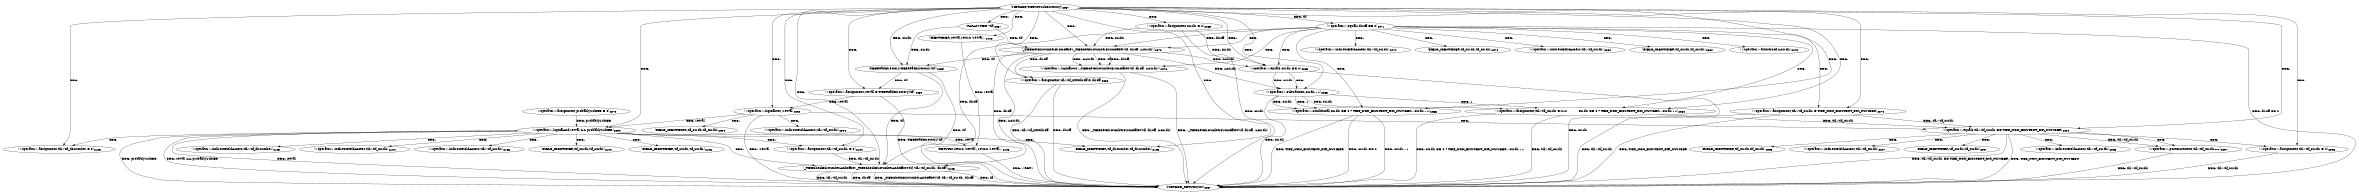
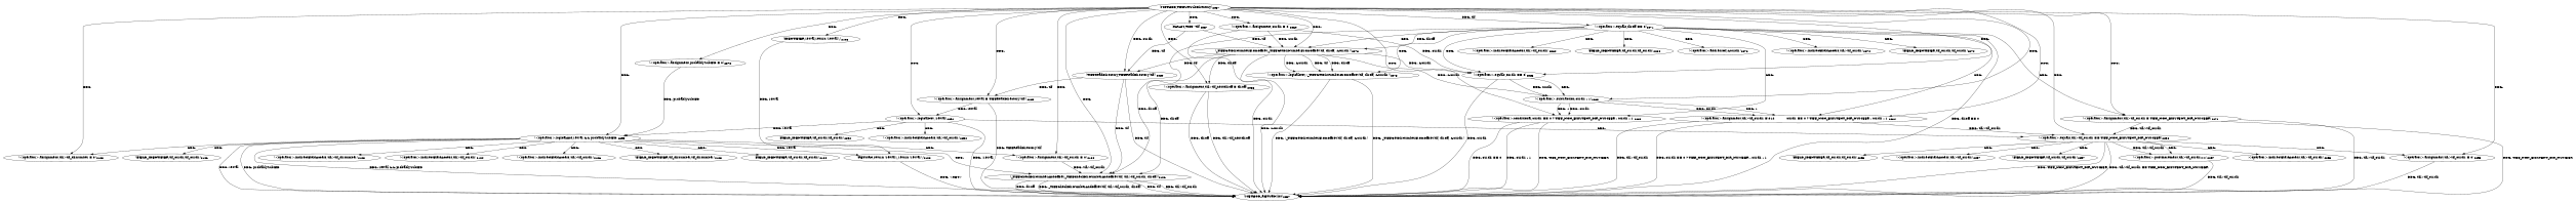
  digraph {
    n1 [label=<(METHOD,TIFFSetSubDirectory)<SUB>2057</SUB>>]
    n2 [label=<(PARAM,TIFF *tif)<SUB>2057</SUB>>]
    n3 [label=<(&lt;operator&gt;.assignment,curdir = 0)<SUB>2069</SUB>>]
    n4 [label=<(&lt;operator&gt;.assignment,probablySubIFD = 0)<SUB>2070</SUB>>]
    n5 [label=<(&lt;operator&gt;.assignment,tif-&gt;tif_nextdiroff = diroff)<SUB>2088</SUB>>]
    n6 [label=<(&lt;operator&gt;.assignment,retval = TIFFReadDirectory(tif))<SUB>2089</SUB>>]
    n7 [label=<(&lt;operator&gt;.equals,diroff == 0)<SUB>2071</SUB>>]
    n8 [label=<(&lt;operator&gt;.logicalNot,!retval)<SUB>2092</SUB>>]
    n9 [label=<(&lt;operator&gt;.logicalAnd,retval &amp;&amp; probablySubIFD)<SUB>2099</SUB>>]
    n10 [label=<(IDENTIFIER,retval,return (retval);)<SUB>2108</SUB>>]
    n11 [label=<(&lt;operator&gt;.assignment,tif-&gt;tif_curdir = TIFF_NON_EXISTENT_DIR_NUMBER)<SUB>2074</SUB>>]
    n12 [label=<(TIFFReadDirectory,TIFFReadDirectory(tif))<SUB>2089</SUB>>]
    n13 [label=<(&lt;operator&gt;.assignment,tif-&gt;tif_dirnumber = 0)<SUB>2103</SUB>>]
    n14 [label=<(&lt;operator&gt;.assignment,tif-&gt;tif_curdir = 0)<SUB>2104</SUB>>]
    n15 [label=<(_TIFFCheckDirNumberAndOffset,_TIFFCheckDirNumberAndOffset(tif, tif-&gt;tif_curdir, diroff))<SUB>2106</SUB>>]
    n16 [label=<(&lt;operator&gt;.assignment,tif-&gt;tif_curdir =\012            curdir == 0 ? TIFF_NON_EXISTENT_DIR_NUMBER : curdir - 1)<SUB>2084</SUB>>]
    n17 [label=<(&lt;operator&gt;.equals,tif-&gt;tif_curdir == TIFF_NON_EXISTENT_DIR_NUMBER)<SUB>2094</SUB>>]
    n18 [label=<(&lt;operator&gt;.assignment,tif-&gt;tif_curdir = 0)<SUB>2095</SUB>>]
    n19 [label=<(&lt;operator&gt;.conditional,curdir == 0 ? TIFF_NON_EXISTENT_DIR_NUMBER : curdir - 1)<SUB>2085</SUB>>]
    n20 [label=<(_TIFFGetDirNumberFromOffset,_TIFFGetDirNumberFromOffset(tif, diroff, &amp;curdir))<SUB>2078</SUB>>]
    n21 [label=<(&lt;operator&gt;.equals,curdir == 0)<SUB>2085</SUB>>]
    n22 [label=<(&lt;operator&gt;.subtraction,curdir - 1)<SUB>2085</SUB>>]
    n23 [label=<(METHOD_RETURN,int)<SUB>2057</SUB>>]
    n24 [label=<(&lt;operator&gt;.logicalNot,!_TIFFGetDirNumberFromOffset(tif, diroff, &amp;curdir))<SUB>2078</SUB>>]
    n25 [label=<(&lt;operator&gt;.indirectFieldAccess,tif-&gt;tif_curdir)<SUB>2074</SUB>>]
    n26 [label=<(FIELD_IDENTIFIER,tif_curdir,tif_curdir)<SUB>2074</SUB>>]
    n27 [label=<(&lt;operator&gt;.indirectFieldAccess,tif-&gt;tif_curdir)<SUB>2084</SUB>>]
    n28 [label=<(FIELD_IDENTIFIER,tif_curdir,tif_curdir)<SUB>2084</SUB>>]
    n29 [label=<(&lt;operator&gt;.addressOf,&amp;curdir)<SUB>2078</SUB>>]
    n30 [label=<(&lt;operator&gt;.indirectFieldAccess,tif-&gt;tif_curdir)<SUB>2094</SUB>>]
    n31 [label=<(FIELD_IDENTIFIER,tif_curdir,tif_curdir)<SUB>2094</SUB>>]
    n32 [label=<(RETURN,return (retval);,return (retval);)<SUB>2108</SUB>>]
    n33 [label=<(&lt;operator&gt;.indirectFieldAccess,tif-&gt;tif_dirnumber)<SUB>2103</SUB>>]
    n34 [label=<(&lt;operator&gt;.indirectFieldAccess,tif-&gt;tif_curdir)<SUB>2104</SUB>>]
    n35 [label=<(&lt;operator&gt;.indirectFieldAccess,tif-&gt;tif_curdir)<SUB>2106</SUB>>]
    n36 [label=<(FIELD_IDENTIFIER,tif_dirnumber,tif_dirnumber)<SUB>2103</SUB>>]
    n37 [label=<(FIELD_IDENTIFIER,tif_curdir,tif_curdir)<SUB>2104</SUB>>]
    n38 [label=<(FIELD_IDENTIFIER,tif_curdir,tif_curdir)<SUB>2106</SUB>>]
    n39 [label=<(&lt;operator&gt;.postIncrement,tif-&gt;tif_curdir++)<SUB>2097</SUB>>]
    n40 [label=<(&lt;operator&gt;.indirectFieldAccess,tif-&gt;tif_curdir)<SUB>2095</SUB>>]
    n41 [label=<(FIELD_IDENTIFIER,tif_curdir,tif_curdir)<SUB>2095</SUB>>]
    n42 [label=<(&lt;operator&gt;.indirectFieldAccess,tif-&gt;tif_curdir)<SUB>2097</SUB>>]
    n43 [label=<(FIELD_IDENTIFIER,tif_curdir,tif_curdir)<SUB>2097</SUB>>]
    n1 -> n2 [label="DDG: "]
    n1 -> n3 [label="DDG: "]
-   n1 -> n36 [label="DDG: "]
+   n1 -> n4 [label="DDG: "]
    n1 -> n5 [label="DDG: "]
    n1 -> n6 [label="DDG: "]
    n1 -> n7 [label="DDG: tif"]
    n1 -> n8 [label="DDG: "]
    n1 -> n9 [label="DDG: "]
    n1 -> n10 [label="DDG: "]
    n1 -> n11 [label="DDG: "]
    n1 -> n12 [label="DDG: curdir"]
    n1 -> n13 [label="DDG: "]
    n1 -> n14 [label="DDG: "]
    n1 -> n15 [label="DDG: "]
    n1 -> n16 [label="DDG: "]
    n1 -> n17 [label="DDG: "]
    n1 -> n18 [label="DDG: "]
    n1 -> n19 [label="DDG: "]
    n1 -> n20 [label="DDG: "]
    n1 -> n21 [label="DDG: "]
    n1 -> n22 [label="DDG: "]
-   n2 -> n12 [label="DDG: curdir"]
+   n2 -> n12 [label="DDG: tif"]
    n2 -> n20 [label="DDG: tif"]
    n3 -> n20 [label="DDG: curdir"]
    n3 -> n21 [label="DDG: curdir"]
    n3 -> n23 [label="DDG: curdir"]
    n4 -> n9 [label="DDG: probablySubIFD"]
    n5 -> n23 [label="DDG: tif-&gt;tif_nextdiroff"]
    n5 -> n23 [label="DDG: diroff"]
    n6 -> n8 [label="DDG: retval"]
    n6 -> n23 [label="DDG: TIFFReadDirectory(tif)"]
    n7 -> n11 [label="CDG: "]
    n7 -> n15 [label="DDG: diroff"]
    n7 -> n16 [label="CDG: "]
    n7 -> n19 [label="CDG: "]
    n7 -> n20 [label="DDG: diroff"]
    n7 -> n20 [label="CDG: "]
    n7 -> n21 [label="CDG: "]
    n7 -> n23 [label="DDG: diroff == 0"]
    n7 -> n24 [label="CDG: "]
    n7 -> n25 [label="CDG: "]
    n7 -> n26 [label="CDG: "]
    n7 -> n27 [label="CDG: "]
    n7 -> n28 [label="CDG: "]
    n7 -> n29 [label="CDG: "]
    n8 -> n9 [label="DDG: retval"]
    n8 -> n17 [label="CDG: "]
    n8 -> n23 [label="DDG: !retval"]
    n8 -> n30 [label="CDG: "]
    n8 -> n31 [label="CDG: "]
    n9 -> n13 [label="CDG: "]
    n9 -> n14 [label="CDG: "]
    n9 -> n15 [label="CDG: "]
    n9 -> n23 [label="DDG: retval"]
    n9 -> n23 [label="DDG: probablySubIFD"]
    n9 -> n23 [label="DDG: retval &amp;&amp; probablySubIFD"]
    n9 -> n32 [label="DDG: retval"]
    n9 -> n33 [label="CDG: "]
    n9 -> n34 [label="CDG: "]
    n9 -> n35 [label="CDG: "]
    n9 -> n36 [label="CDG: "]
    n9 -> n37 [label="CDG: "]
    n9 -> n38 [label="CDG: "]
    n10 -> n32 [label="DDG: retval"]
    n11 -> n17 [label="DDG: tif-&gt;tif_curdir"]
    n11 -> n23 [label="DDG: tif-&gt;tif_curdir"]
    n11 -> n23 [label="DDG: TIFF_NON_EXISTENT_DIR_NUMBER"]
    n12 -> n6 [label="DDG: tif"]
    n12 -> n15 [label="DDG: tif"]
    n12 -> n23 [label="DDG: tif"]
    n14 -> n15 [label="DDG: tif-&gt;tif_curdir"]
    n15 -> n23 [label="DDG: tif"]
    n15 -> n23 [label="DDG: tif-&gt;tif_curdir"]
    n15 -> n23 [label="DDG: diroff"]
    n15 -> n23 [label="DDG: _TIFFCheckDirNumberAndOffset(tif, tif-&gt;tif_curdir, diroff)"]
    n16 -> n17 [label="DDG: tif-&gt;tif_curdir"]
    n16 -> n23 [label="DDG: tif-&gt;tif_curdir"]
    n16 -> n23 [label="DDG: curdir == 0 ? TIFF_NON_EXISTENT_DIR_NUMBER : curdir - 1"]
    n17 -> n18 [label="CDG: "]
    n17 -> n23 [label="DDG: TIFF_NON_EXISTENT_DIR_NUMBER"]
    n17 -> n23 [label="DDG: tif-&gt;tif_curdir == TIFF_NON_EXISTENT_DIR_NUMBER"]
    n17 -> n39 [label="DDG: tif-&gt;tif_curdir"]
    n17 -> n39 [label="CDG: "]
    n17 -> n40 [label="CDG: "]
    n17 -> n41 [label="CDG: "]
    n17 -> n42 [label="CDG: "]
    n17 -> n43 [label="CDG: "]
    n18 -> n23 [label="DDG: tif-&gt;tif_curdir"]
    n19 -> n23 [label="DDG: curdir == 0"]
    n19 -> n23 [label="DDG: curdir - 1"]
    n19 -> n23 [label="DDG: TIFF_NON_EXISTENT_DIR_NUMBER"]
    n20 -> n5 [label="DDG: diroff"]
    n20 -> n12 [label="DDG: tif"]
    n20 -> n15 [label="DDG: diroff"]
    n20 -> n21 [label="DDG: &amp;curdir"]
    n20 -> n22 [label="DDG: &amp;curdir"]
    n20 -> n23 [label="DDG: &amp;curdir"]
    n20 -> n24 [label="DDG: tif"]
    n20 -> n24 [label="DDG: diroff"]
    n20 -> n24 [label="DDG: &amp;curdir"]
    n21 -> n22 [label="DDG: curdir"]
    n21 -> n22 [label="CDG: "]
    n21 -> n23 [label="DDG: curdir"]
    n22 -> n16 [label="DDG: curdir"]
    n22 -> n16 [label="DDG: 1"]
    n22 -> n19 [label="DDG: curdir"]
    n22 -> n19 [label="DDG: 1"]
-   n22 -> n23 [label="DDG: curdir"]
    n24 -> n23 [label="DDG: _TIFFGetDirNumberFromOffset(tif, diroff, &amp;curdir)"]
    n24 -> n23 [label="DDG: !_TIFFGetDirNumberFromOffset(tif, diroff, &amp;curdir)"]
    n32 -> n23 [label="DDG: &lt;RET&gt;"]
    n39 -> n23 [label="DDG: tif-&gt;tif_curdir"]
  }
